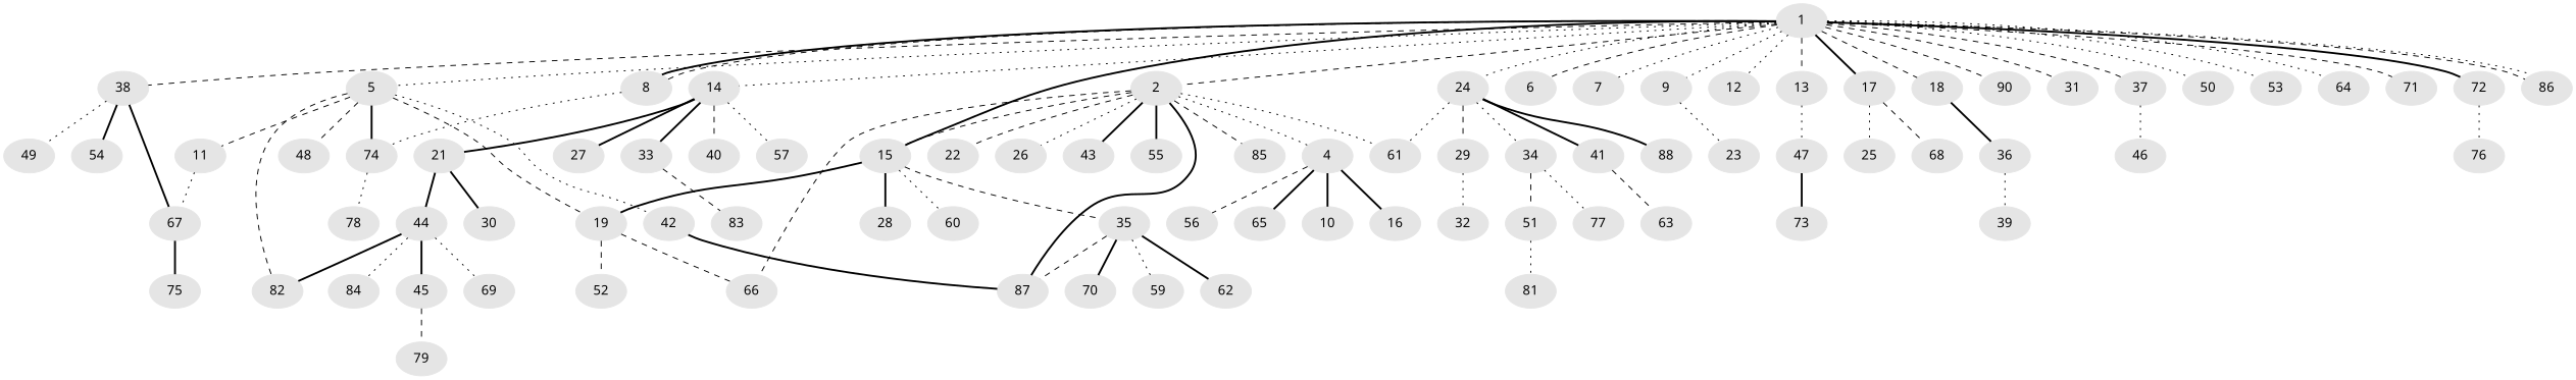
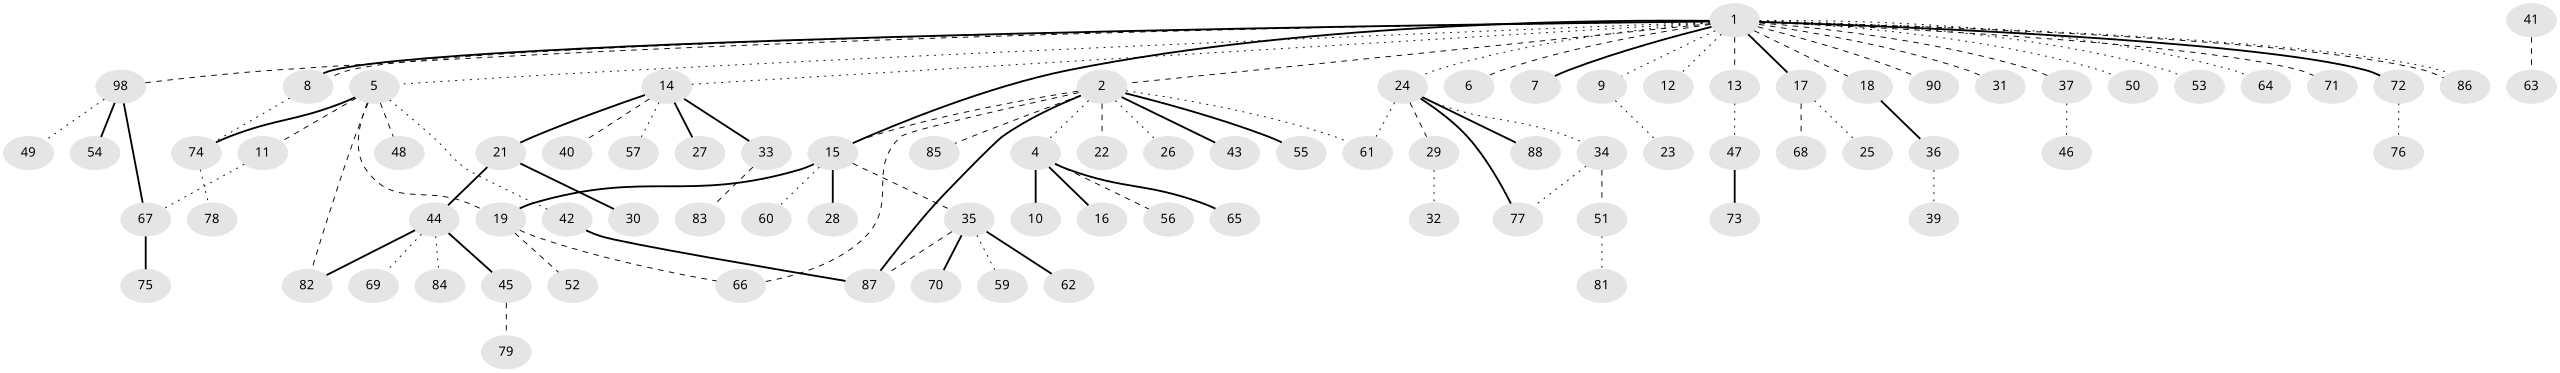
  graph {
    fontname="Noto Sans"
    node [color=gray90 fontname="Noto Sans" style=filled]
    edge [fontname="Noto Sans" style=dotted]
    1
    2
    5
    6
    7
    8
    9
    12
    13
    14
    15
    17
    18
    n14 [label=90]
    24
    31
    37
-   38
+   38 [label=98]
    50
    53
    64
    71
    72
    86
    4
    22
    26
    43
    55
    61
    66
    n32 [label=87]
    85
    11
    19
    42
    48
    74
    82
    23
    47
    21
    27
    33
    40
    57
    28
    35
    60
    25
    68
    36
    29
    34
    41
    n56 [label=88]
    46
    67
    49
    54
    76
    10
    16
    56
    65
    52
    78
    75
    73
    30
    44
    83
    59
    62
    70
    39
    45
    69
    84
    32
    51
    77
    63
    81
    79
    1 -- 2 [style=dashed]
    1 -- 5
    1 -- 6 [style=dashed]
-   1 -- 7
+   1 -- 7 [style=bold]
    1 -- 8 [style=bold]
    1 -- 8 [style=dashed]
    1 -- 9
    1 -- 12
    1 -- 13 [style=dashed]
    1 -- 14
    1 -- 15 [style=bold]
    1 -- 17 [style=bold]
    1 -- 18 [style=dashed]
    1 -- n14 [style=dashed]
    1 -- 24
    1 -- 31 [style=dashed]
    1 -- 37 [style=dashed]
    1 -- 38 [style=dashed]
    1 -- 50
    1 -- 53
    1 -- 64
    1 -- 71 [style=dashed]
    1 -- 72 [style=bold]
    1 -- 86 [style=dashed]
    1 -- 86
    2 -- 15 [style=dashed]
    2 -- 4
    2 -- 22 [style=dashed]
    2 -- 26
    2 -- 43 [style=bold]
    2 -- 55 [style=bold]
    2 -- 61
    2 -- 66 [style=dashed]
    2 -- n32 [style=bold]
    2 -- 85 [style=dashed]
    5 -- 11 [style=dashed]
    5 -- 19 [style=dashed]
    5 -- 42
    5 -- 48 [style=dashed]
    5 -- 74 [style=bold]
    5 -- 82 [style=dashed]
    8 -- 74
    9 -- 23
    13 -- 47
    14 -- 21 [style=bold]
    14 -- 27 [style=bold]
    14 -- 33 [style=bold]
    14 -- 40 [style=dashed]
    14 -- 57
    15 -- 19 [style=bold]
    15 -- 28 [style=bold]
    15 -- 35 [style=dashed]
    15 -- 60
    17 -- 25
    17 -- 68 [style=dashed]
    18 -- 36 [style=bold]
    24 -- 61
    24 -- 29 [style=dashed]
    24 -- 34
-   24 -- 41 [style=bold]
+   24 -- 77 [style=bold]
    24 -- n56 [style=bold]
    37 -- 46
    38 -- 67 [style=bold]
    38 -- 49
    38 -- 54 [style=bold]
    72 -- 76
    4 -- 10 [style=bold]
    4 -- 16 [style=bold]
    4 -- 56 [style=dashed]
    4 -- 65 [style=bold]
    11 -- 67
    19 -- 66 [style=dashed]
    19 -- 52 [style=dashed]
    42 -- n32 [style=bold]
    74 -- 78
    47 -- 73 [style=bold]
    21 -- 30 [style=bold]
    21 -- 44 [style=bold]
    33 -- 83 [style=dashed]
    35 -- n32 [style=dashed]
    35 -- 59
    35 -- 62 [style=bold]
    35 -- 70 [style=bold]
    36 -- 39
    29 -- 32
    34 -- 51 [style=dashed]
    34 -- 77
    41 -- 63 [style=dashed]
    67 -- 75 [style=bold]
    44 -- 82 [style=bold]
    44 -- 45 [style=bold]
    44 -- 69
    44 -- 84
    45 -- 79 [style=dashed]
    51 -- 81
  }
